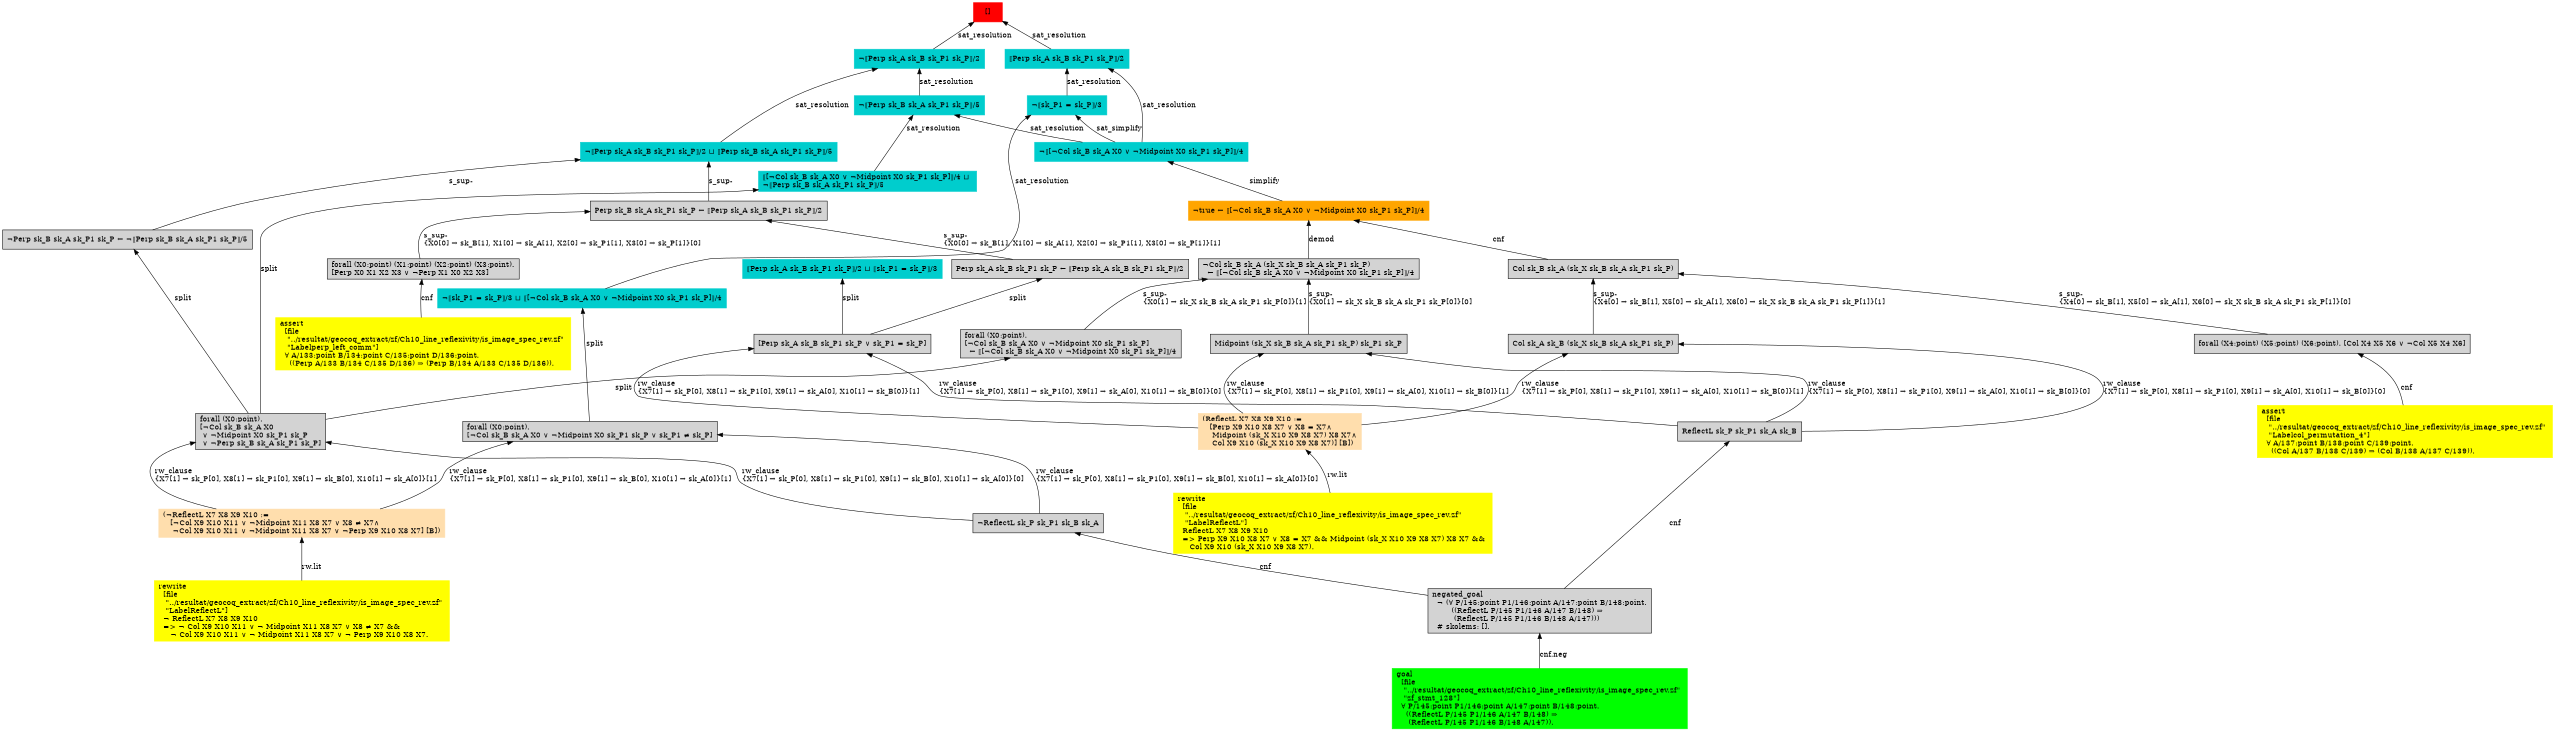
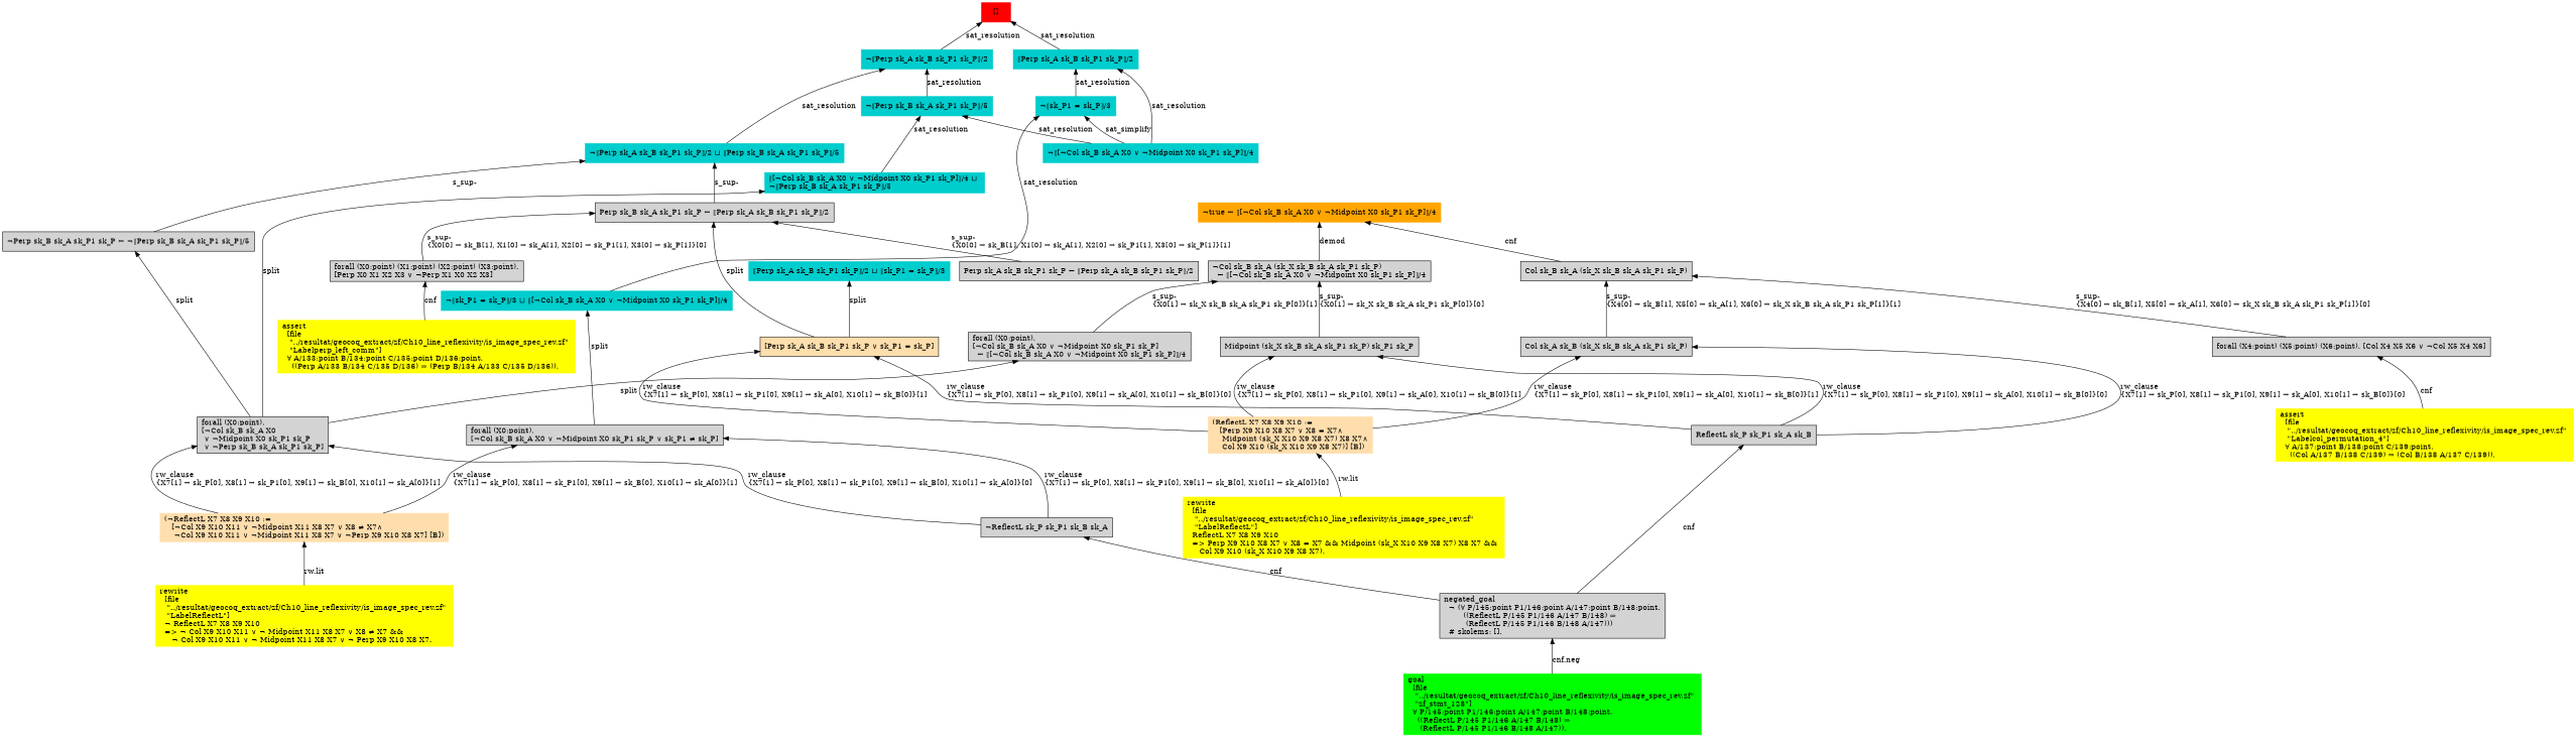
  digraph {
    node [shape=box style=filled]
    edge [dir=back]
    n1 [color=red label="[]"]
    n2 [color=cyan3 label="⟦Perp sk_A sk_B sk_P1 sk_P⟧/2\l"]
    n3 [color=cyan3 label="¬⟦Perp sk_A sk_B sk_P1 sk_P⟧/2\l"]
    n4 [color=cyan3 label="¬⟦sk_P1 = sk_P⟧/3\l"]
    n5 [color=cyan3 label="¬⟦[¬Col sk_B sk_A X0 ∨ ¬Midpoint X0 sk_P1 sk_P]⟧/4\l"]
    n6 [color=cyan3 label="¬⟦Perp sk_B sk_A sk_P1 sk_P⟧/5\l"]
    n7 [color=cyan3 label="¬⟦Perp sk_A sk_B sk_P1 sk_P⟧/2 ⊔ ⟦Perp sk_B sk_A sk_P1 sk_P⟧/5\l"]
    n8 [color=cyan3 label="¬⟦sk_P1 = sk_P⟧/3 ⊔ ⟦[¬Col sk_B sk_A X0 ∨ ¬Midpoint X0 sk_P1 sk_P]⟧/4\l"]
    n9 [color=cyan3 label="⟦Perp sk_A sk_B sk_P1 sk_P⟧/2 ⊔ ⟦sk_P1 = sk_P⟧/3\l"]
-   n10 [label="[Perp sk_A sk_B sk_P1 sk_P ∨ sk_P1 = sk_P]\l"]
+   n10 [label="[Perp sk_A sk_B sk_P1 sk_P ∨ sk_P1 = sk_P]\l" fillcolor=navajowhite]
    n11 [color=orange label="¬true ← ⟦[¬Col sk_B sk_A X0 ∨ ¬Midpoint X0 sk_P1 sk_P]⟧/4\l"]
    n12 [label="forall (X0:point).\l[¬Col sk_B sk_A X0 ∨ ¬Midpoint X0 sk_P1 sk_P ∨ sk_P1 ≠ sk_P]\l"]
    n13 [label="Col sk_B sk_A (sk_X sk_B sk_A sk_P1 sk_P)\l"]
    n14 [label="¬Col sk_B sk_A (sk_X sk_B sk_A sk_P1 sk_P)\l  ← ⟦[¬Col sk_B sk_A X0 ∨ ¬Midpoint X0 sk_P1 sk_P]⟧/4\l"]
    n15 [label="forall (X4:point) (X5:point) (X6:point). [Col X4 X5 X6 ∨ ¬Col X5 X4 X6]\l"]
    n16 [label="Col sk_A sk_B (sk_X sk_B sk_A sk_P1 sk_P)\l"]
    n17 [label="forall (X0:point).\l[¬Col sk_B sk_A X0 ∨ ¬Midpoint X0 sk_P1 sk_P]\l  ← ⟦[¬Col sk_B sk_A X0 ∨ ¬Midpoint X0 sk_P1 sk_P]⟧/4\l"]
    n18 [label="Midpoint (sk_X sk_B sk_A sk_P1 sk_P) sk_P1 sk_P\l"]
    n19 [color=yellow label="assert\l  [file\l   \"../resultat/geocoq_extract/zf/Ch10_line_reflexivity/is_image_spec_rev.zf\" \l   \"Labelcol_permutation_4\"]\l  ∀ A/137:point B/138:point C/139:point.\l    ((Col A/137 B/138 C/139) ⇒ (Col B/138 A/137 C/139)).\l"]
    n20 [color=navajowhite label="(ReflectL X7 X8 X9 X10 :=\l   [Perp X9 X10 X8 X7 ∨ X8 = X7∧\l    Midpoint (sk_X X10 X9 X8 X7) X8 X7∧\l    Col X9 X10 (sk_X X10 X9 X8 X7)] [B])\l"]
    n21 [label="ReflectL sk_P sk_P1 sk_A sk_B\l"]
    n22 [color=yellow label="rewrite\l  [file\l   \"../resultat/geocoq_extract/zf/Ch10_line_reflexivity/is_image_spec_rev.zf\" \l   \"LabelReflectL\"]\l  ReflectL X7 X8 X9 X10\l  =\> Perp X9 X10 X8 X7 ∨ X8 = X7 && Midpoint (sk_X X10 X9 X8 X7) X8 X7 && \l     Col X9 X10 (sk_X X10 X9 X8 X7).\l"]
    n23 [label="negated_goal\l  ¬ (∀ P/145:point P1/146:point A/147:point B/148:point.\l        ((ReflectL P/145 P1/146 A/147 B/148) ⇒\l         (ReflectL P/145 P1/146 B/148 A/147)))\l  # skolems: [].\l"]
    n24 [color=green label="goal\l  [file\l   \"../resultat/geocoq_extract/zf/Ch10_line_reflexivity/is_image_spec_rev.zf\" \l   \"zf_stmt_128\"]\l  ∀ P/145:point P1/146:point A/147:point B/148:point.\l    ((ReflectL P/145 P1/146 A/147 B/148) ⇒\l     (ReflectL P/145 P1/146 B/148 A/147)).\l"]
    n25 [label="forall (X0:point).\l[¬Col sk_B sk_A X0\l ∨ ¬Midpoint X0 sk_P1 sk_P\l ∨ ¬Perp sk_B sk_A sk_P1 sk_P]\l"]
    n26 [color=navajowhite label="(¬ReflectL X7 X8 X9 X10 :=\l   [¬Col X9 X10 X11 ∨ ¬Midpoint X11 X8 X7 ∨ X8 ≠ X7∧\l    ¬Col X9 X10 X11 ∨ ¬Midpoint X11 X8 X7 ∨ ¬Perp X9 X10 X8 X7] [B])\l"]
    n27 [label="¬ReflectL sk_P sk_P1 sk_B sk_A\l"]
    n28 [color=yellow label="rewrite\l  [file\l   \"../resultat/geocoq_extract/zf/Ch10_line_reflexivity/is_image_spec_rev.zf\" \l   \"LabelReflectL\"]\l  ¬ ReflectL X7 X8 X9 X10\l  =\> ¬ Col X9 X10 X11 ∨ ¬ Midpoint X11 X8 X7 ∨ X8 ≠ X7 && \l     ¬ Col X9 X10 X11 ∨ ¬ Midpoint X11 X8 X7 ∨ ¬ Perp X9 X10 X8 X7.\l"]
    n29 [color=cyan3 label="⟦[¬Col sk_B sk_A X0 ∨ ¬Midpoint X0 sk_P1 sk_P]⟧/4 ⊔ \l¬⟦Perp sk_B sk_A sk_P1 sk_P⟧/5\l"]
    n30 [label="¬Perp sk_B sk_A sk_P1 sk_P ← ¬⟦Perp sk_B sk_A sk_P1 sk_P⟧/5\l"]
    n31 [label="Perp sk_B sk_A sk_P1 sk_P ← ⟦Perp sk_A sk_B sk_P1 sk_P⟧/2\l"]
    n32 [label="forall (X0:point) (X1:point) (X2:point) (X3:point).\l[Perp X0 X1 X2 X3 ∨ ¬Perp X1 X0 X2 X3]\l"]
    n33 [label="Perp sk_A sk_B sk_P1 sk_P ← ⟦Perp sk_A sk_B sk_P1 sk_P⟧/2\l"]
    n34 [color=yellow label="assert\l  [file\l   \"../resultat/geocoq_extract/zf/Ch10_line_reflexivity/is_image_spec_rev.zf\" \l   \"Labelperp_left_comm\"]\l  ∀ A/133:point B/134:point C/135:point D/136:point.\l    ((Perp A/133 B/134 C/135 D/136) ⇒ (Perp B/134 A/133 C/135 D/136)).\l"]
    n1 -> n2 [label=sat_resolution]
    n1 -> n3 [label=sat_resolution]
    n2 -> n4 [label=sat_resolution]
    n2 -> n5 [label=sat_resolution]
    n3 -> n6 [label=sat_resolution]
    n3 -> n7 [label=sat_resolution]
    n4 -> n5 [label=sat_simplify]
    n4 -> n8 [label=sat_resolution]
-   n5 -> n11 [label=simplify]
    n6 -> n5 [label=sat_resolution]
    n6 -> n29 [label=sat_resolution]
    n7 -> n30 [label="s_sup-\l"]
    n7 -> n31 [label="s_sup-\l"]
    n8 -> n12 [label=split]
    n9 -> n10 [label=split]
    n10 -> n20 [label="rw_clause\l\{X7[1] → sk_P[0], X8[1] → sk_P1[0], X9[1] → sk_A[0], X10[1] → sk_B[0]\}[1]\l"]
    n10 -> n21 [label="rw_clause\l\{X7[1] → sk_P[0], X8[1] → sk_P1[0], X9[1] → sk_A[0], X10[1] → sk_B[0]\}[0]\l"]
    n11 -> n13 [label=cnf]
    n11 -> n14 [label=demod]
    n12 -> n26 [label="rw_clause\l\{X7[1] → sk_P[0], X8[1] → sk_P1[0], X9[1] → sk_B[0], X10[1] → sk_A[0]\}[1]\l"]
    n12 -> n27 [label="rw_clause\l\{X7[1] → sk_P[0], X8[1] → sk_P1[0], X9[1] → sk_B[0], X10[1] → sk_A[0]\}[0]\l"]
    n13 -> n15 [label="s_sup-\l\{X4[0] → sk_B[1], X5[0] → sk_A[1], X6[0] → sk_X sk_B sk_A sk_P1 sk_P[1]\}[0]\l"]
    n13 -> n16 [label="s_sup-\l\{X4[0] → sk_B[1], X5[0] → sk_A[1], X6[0] → sk_X sk_B sk_A sk_P1 sk_P[1]\}[1]\l"]
    n14 -> n17 [label="s_sup-\l\{X0[1] → sk_X sk_B sk_A sk_P1 sk_P[0]\}[1]\l"]
    n14 -> n18 [label="s_sup-\l\{X0[1] → sk_X sk_B sk_A sk_P1 sk_P[0]\}[0]\l"]
    n15 -> n19 [label=cnf]
    n16 -> n20 [label="rw_clause\l\{X7[1] → sk_P[0], X8[1] → sk_P1[0], X9[1] → sk_A[0], X10[1] → sk_B[0]\}[1]\l"]
    n16 -> n21 [label="rw_clause\l\{X7[1] → sk_P[0], X8[1] → sk_P1[0], X9[1] → sk_A[0], X10[1] → sk_B[0]\}[0]\l"]
    n17 -> n25 [label=split]
    n18 -> n20 [label="rw_clause\l\{X7[1] → sk_P[0], X8[1] → sk_P1[0], X9[1] → sk_A[0], X10[1] → sk_B[0]\}[1]\l"]
    n18 -> n21 [label="rw_clause\l\{X7[1] → sk_P[0], X8[1] → sk_P1[0], X9[1] → sk_A[0], X10[1] → sk_B[0]\}[0]\l"]
    n20 -> n22 [label="rw.lit"]
    n21 -> n23 [label=cnf]
    n23 -> n24 [label="cnf.neg"]
    n25 -> n26 [label="rw_clause\l\{X7[1] → sk_P[0], X8[1] → sk_P1[0], X9[1] → sk_B[0], X10[1] → sk_A[0]\}[1]\l"]
    n25 -> n27 [label="rw_clause\l\{X7[1] → sk_P[0], X8[1] → sk_P1[0], X9[1] → sk_B[0], X10[1] → sk_A[0]\}[0]\l"]
    n26 -> n28 [label="rw.lit"]
    n27 -> n23 [label=cnf]
    n29 -> n25 [label=split]
    n30 -> n25 [label=split]
    n31 -> n32 [label="s_sup-\l\{X0[0] → sk_B[1], X1[0] → sk_A[1], X2[0] → sk_P1[1], X3[0] → sk_P[1]\}[0]\l"]
    n31 -> n33 [label="s_sup-\l\{X0[0] → sk_B[1], X1[0] → sk_A[1], X2[0] → sk_P1[1], X3[0] → sk_P[1]\}[1]\l"]
    n32 -> n34 [label=cnf]
-   n33 -> n10 [label=split]
+   n31 -> n10 [label=split]
  }
